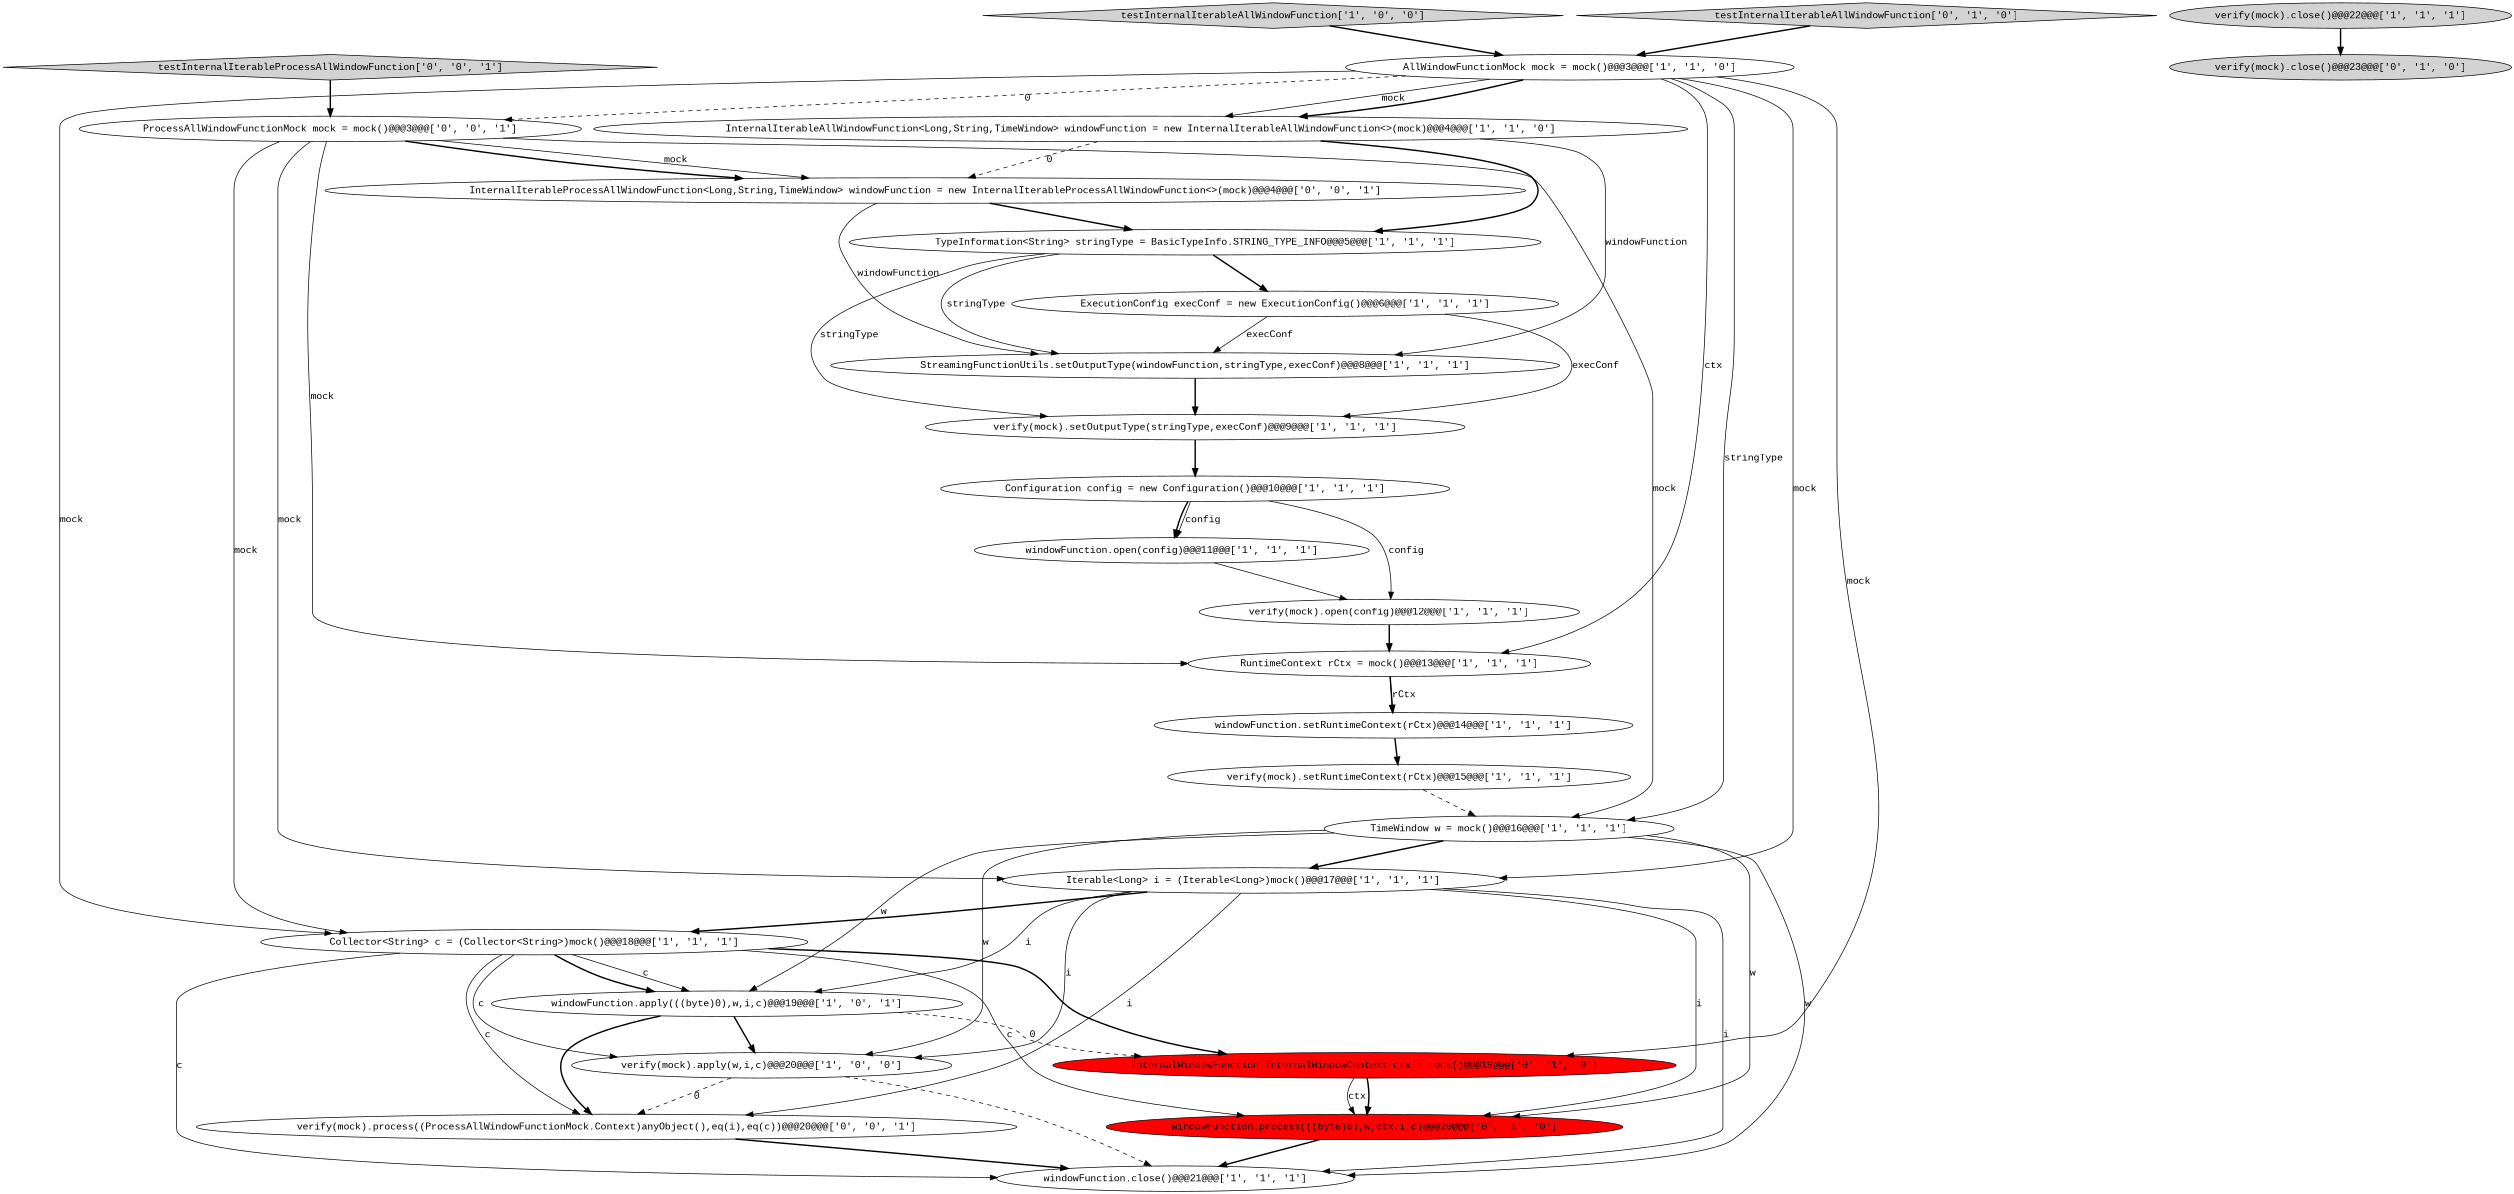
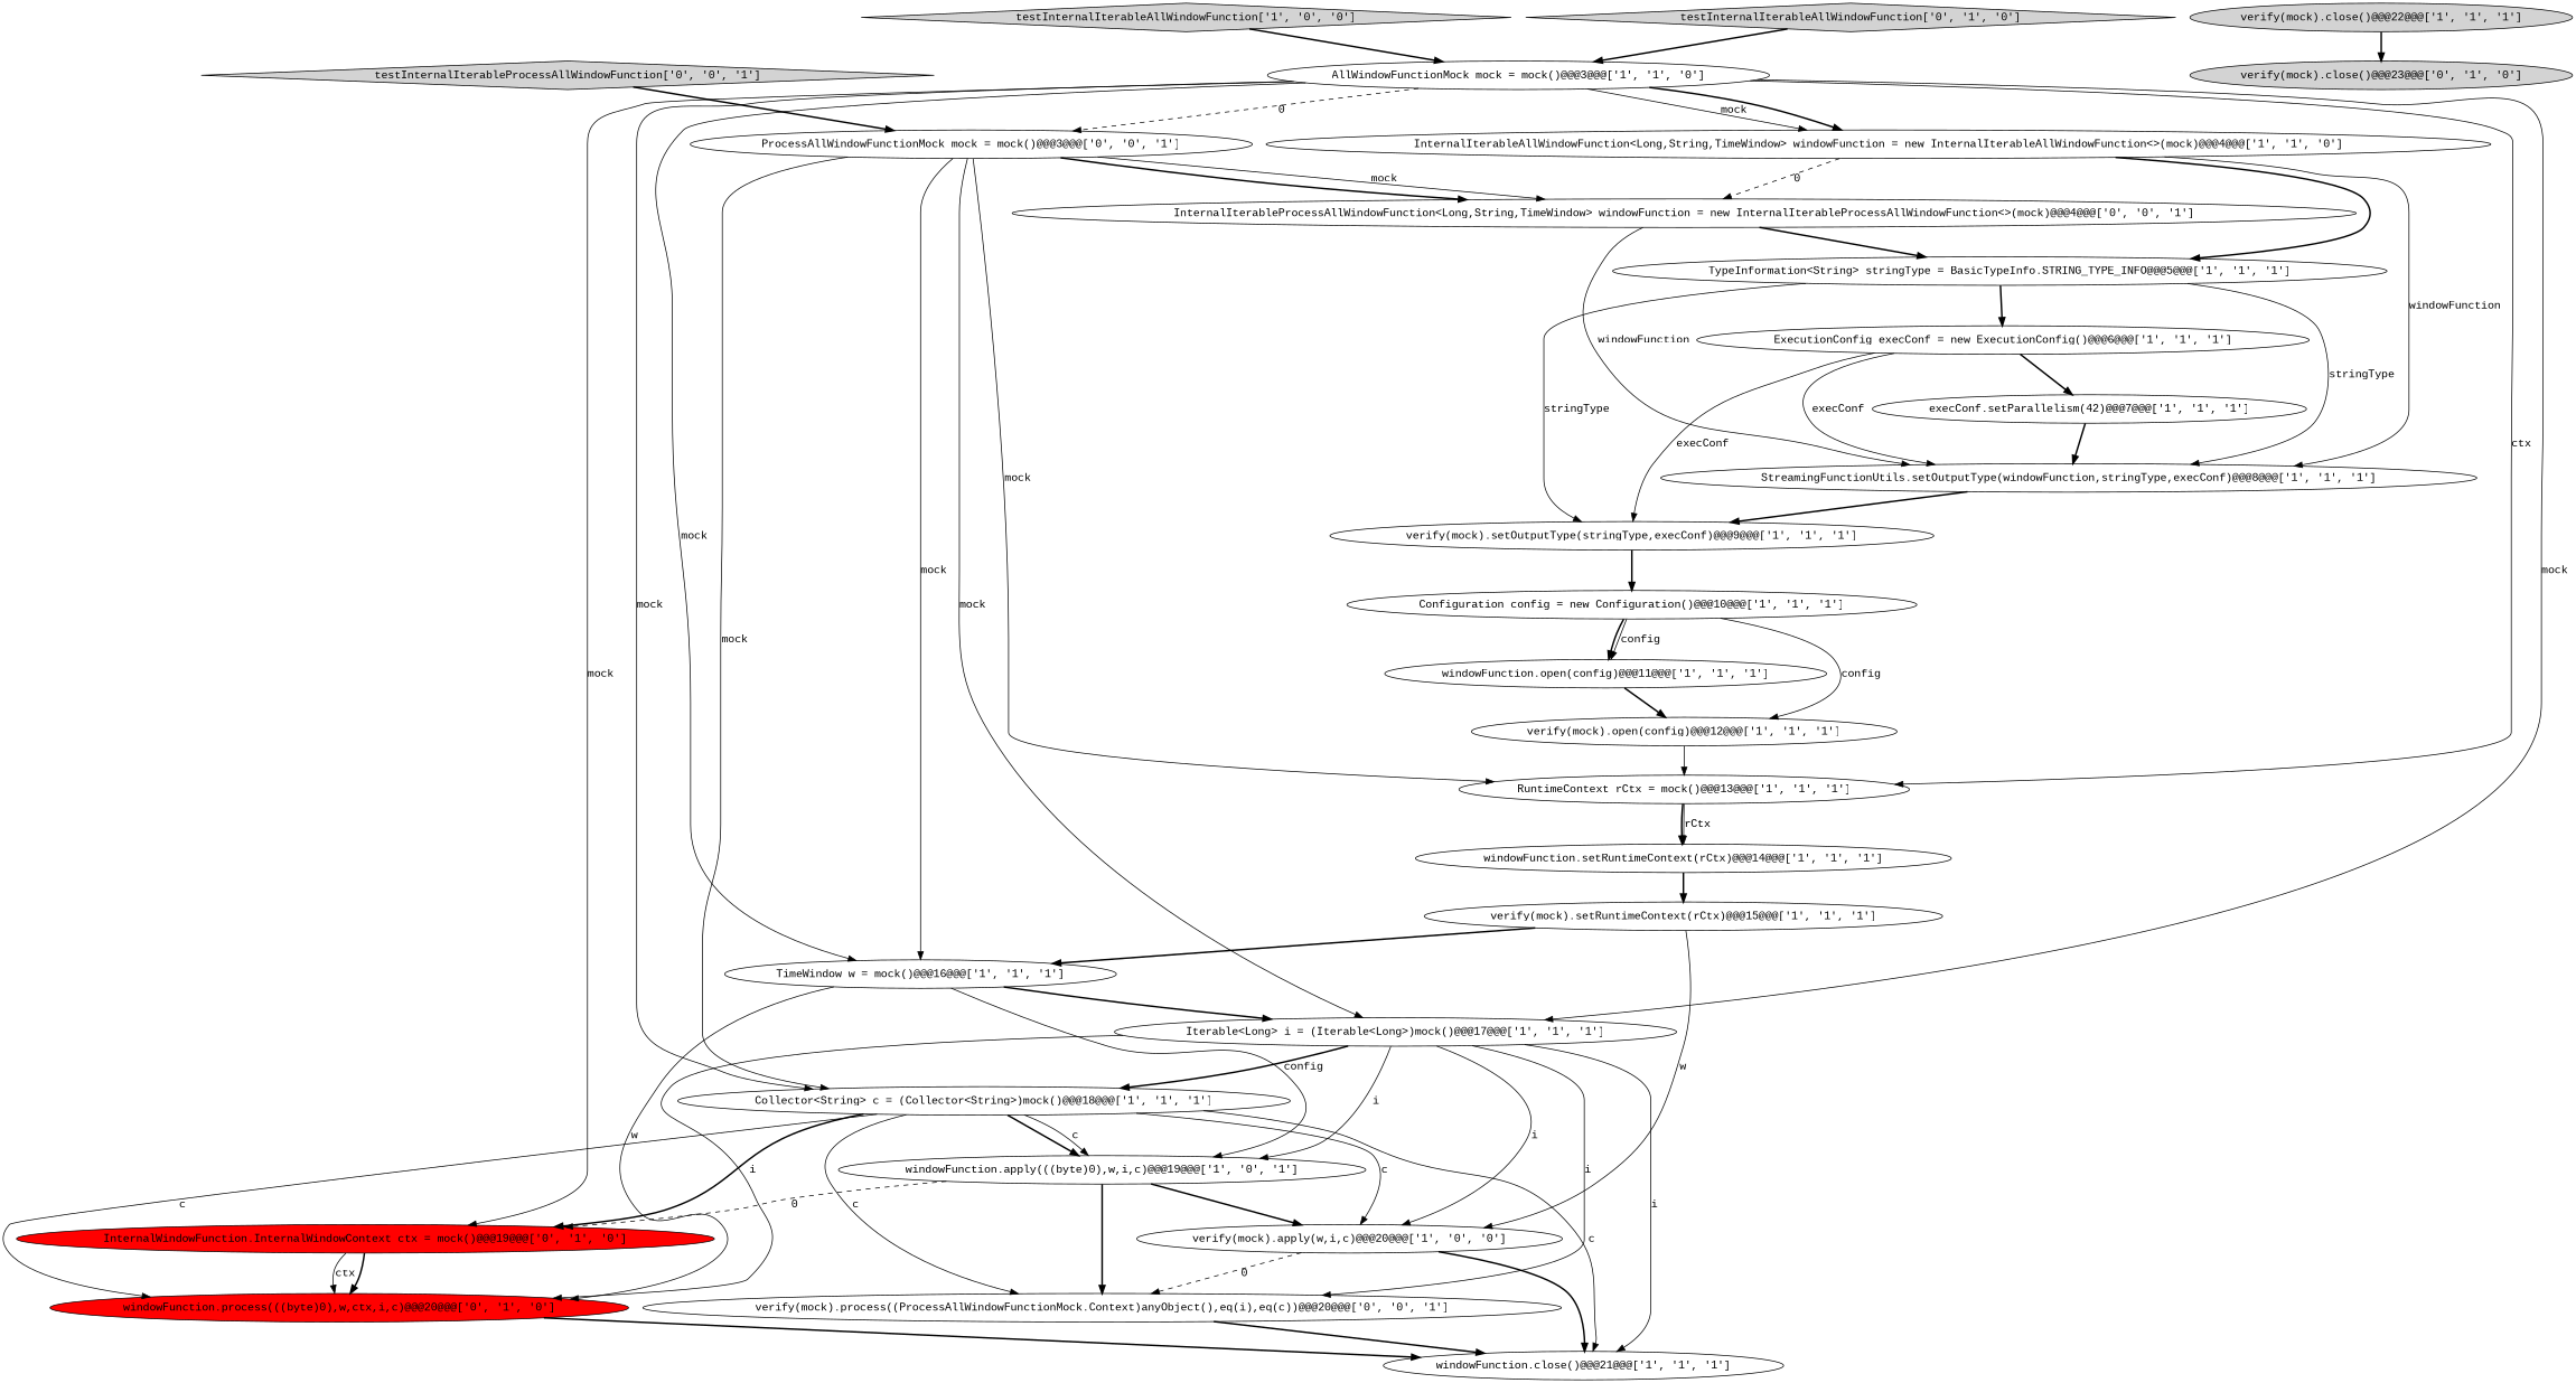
  digraph {
    fontname="Liberation Mono"
    node [fillcolor=white fontname="Liberation Mono" shape=ellipse style=filled]
    edge [fontname="Liberation Mono" style=solid]
    n1 [label="AllWindowFunctionMock mock = mock()@@@3@@@['1', '1', '0']"]
    n2 [fillcolor=red label="InternalWindowFunction.InternalWindowContext ctx = mock()@@@19@@@['0', '1', '0']"]
    n3 [label="TimeWindow w = mock()@@@16@@@['1', '1', '1']"]
    n4 [label="InternalIterableAllWindowFunction<Long,String,TimeWindow> windowFunction = new InternalIterableAllWindowFunction<>(mock)@@@4@@@['1', '1', '0']"]
    n5 [label="Iterable<Long> i = (Iterable<Long>)mock()@@@17@@@['1', '1', '1']"]
    n6 [label="RuntimeContext rCtx = mock()@@@13@@@['1', '1', '1']"]
    n7 [label="Collector<String> c = (Collector<String>)mock()@@@18@@@['1', '1', '1']"]
    n8 [label="ProcessAllWindowFunctionMock mock = mock()@@@3@@@['0', '0', '1']"]
    n9 [fillcolor=red label="windowFunction.process(((byte)0),w,ctx,i,c)@@@20@@@['0', '1', '0']"]
    n10 [label="verify(mock).apply(w,i,c)@@@20@@@['1', '0', '0']"]
    n11 [label="windowFunction.close()@@@21@@@['1', '1', '1']"]
    n12 [label="windowFunction.apply(((byte)0),w,i,c)@@@19@@@['1', '0', '1']"]
    n13 [label="InternalIterableProcessAllWindowFunction<Long,String,TimeWindow> windowFunction = new InternalIterableProcessAllWindowFunction<>(mock)@@@4@@@['0', '0', '1']"]
    n14 [label="TypeInformation<String> stringType = BasicTypeInfo.STRING_TYPE_INFO@@@5@@@['1', '1', '1']"]
    n15 [label="StreamingFunctionUtils.setOutputType(windowFunction,stringType,execConf)@@@8@@@['1', '1', '1']"]
    n16 [label="verify(mock).process((ProcessAllWindowFunctionMock.Context)anyObject(),eq(i),eq(c))@@@20@@@['0', '0', '1']"]
    n17 [label="windowFunction.setRuntimeContext(rCtx)@@@14@@@['1', '1', '1']"]
    n18 [label="verify(mock).setRuntimeContext(rCtx)@@@15@@@['1', '1', '1']"]
    n19 [label="verify(mock).setOutputType(stringType,execConf)@@@9@@@['1', '1', '1']"]
    n20 [label="ExecutionConfig execConf = new ExecutionConfig()@@@6@@@['1', '1', '1']"]
+   n21 [label="execConf.setParallelism(42)@@@7@@@['1', '1', '1']"]
    n22 [label="Configuration config = new Configuration()@@@10@@@['1', '1', '1']"]
    n23 [label="windowFunction.open(config)@@@11@@@['1', '1', '1']"]
    n24 [label="verify(mock).open(config)@@@12@@@['1', '1', '1']"]
    n25 [fillcolor=lightgray label="testInternalIterableAllWindowFunction['1', '0', '0']" shape=diamond]
    n26 [fillcolor=lightgray label="verify(mock).close()@@@22@@@['1', '1', '1']"]
    n27 [fillcolor=lightgray label="verify(mock).close()@@@23@@@['0', '1', '0']"]
    n28 [fillcolor=lightgray label="testInternalIterableAllWindowFunction['0', '1', '0']" shape=diamond]
    n29 [fillcolor=lightgray label="testInternalIterableProcessAllWindowFunction['0', '0', '1']" shape=diamond]
    n1 -> n2 [label=mock]
-   n1 -> n3 [label=stringType]
+   n1 -> n3 [label=mock]
    n1 -> n4 [label=mock]
    n1 -> n4 [style=bold]
    n1 -> n5 [label=mock]
    n1 -> n6 [label=ctx]
    n1 -> n7 [label=mock]
    n1 -> n8 [label=0 style=dashed]
    n2 -> n9 [style=bold]
    n2 -> n9 [label=ctx]
    n3 -> n5 [style=bold]
    n3 -> n9 [label=w]
-   n3 -> n10 [label=w]
-   n3 -> n11 [label=w]
-   n3 -> n12 [label=w]
+   n18 -> n10 [label=w]
+   n3 -> n12 [label=config]
    n4 -> n13 [label=0 style=dashed]
    n4 -> n14 [style=bold]
    n4 -> n15 [label=windowFunction]
    n5 -> n7 [style=bold]
    n5 -> n9 [label=i]
    n5 -> n10 [label=i]
    n5 -> n11 [label=i]
    n5 -> n12 [label=i]
    n5 -> n16 [label=i]
    n6 -> n17 [style=bold]
    n6 -> n17 [label=rCtx]
    n7 -> n2 [style=bold]
    n7 -> n9 [label=c]
    n7 -> n10 [label=c]
    n7 -> n11 [label=c]
    n7 -> n12 [style=bold]
    n7 -> n12 [label=c]
    n7 -> n16 [label=c]
    n8 -> n3 [label=mock]
    n8 -> n5 [label=mock]
    n8 -> n6 [label=mock]
    n8 -> n7 [label=mock]
    n8 -> n13 [label=mock]
    n8 -> n13 [style=bold]
    n9 -> n11 [style=bold]
-   n10 -> n11 [style=dashed]
+   n10 -> n11 [style=bold]
    n10 -> n16 [label=0 style=dashed]
    n12 -> n2 [label=0 style=dashed]
    n12 -> n10 [style=bold]
    n12 -> n16 [style=bold]
    n13 -> n14 [style=bold]
    n13 -> n15 [label=windowFunction]
    n14 -> n15 [label=stringType]
    n14 -> n19 [label=stringType]
    n14 -> n20 [style=bold]
    n15 -> n19 [style=bold]
    n16 -> n11 [style=bold]
    n17 -> n18 [style=bold]
-   n18 -> n3 [style=dashed]
+   n18 -> n3 [style=bold]
    n19 -> n22 [style=bold]
    n20 -> n15 [label=execConf]
    n20 -> n19 [label=execConf]
+   n20 -> n21 [style=bold]
+   n21 -> n15 [style=bold]
    n22 -> n23 [label=config]
    n22 -> n23 [style=bold]
    n22 -> n24 [label=config]
-   n23 -> n24
-   n24 -> n6 [style=bold]
+   n23 -> n24 [style=bold]
+   n24 -> n6
    n25 -> n1 [style=bold]
    n26 -> n27 [style=bold]
    n28 -> n1 [style=bold]
    n29 -> n8 [style=bold]
  }
